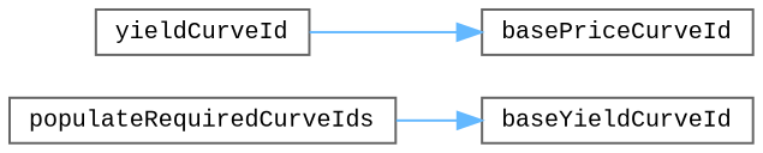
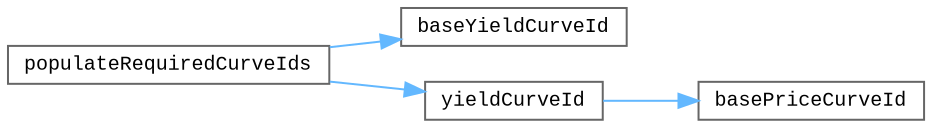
  digraph {
    fontname="Liberation Mono"
    rankdir=LR
    node [color=grey40 fillcolor=white fontname="Liberation Mono" fontsize=10 shape=box style=filled]
    edge [color=steelblue1 fontname="Liberation Mono" fontsize=10 labelfontname=Helvetica labelfontsize=10 style=solid]
    n1 [height=0.2 label=populateRequiredCurveIds width=0.4]
    n2 [height=0.2 label=baseYieldCurveId width=0.4]
    n3 [height=0.2 label=yieldCurveId width=0.4]
    n4 [height=0.2 label=basePriceCurveId width=0.4]
    n1 -> n2
+   n1 -> n3
    n3 -> n4
  }
